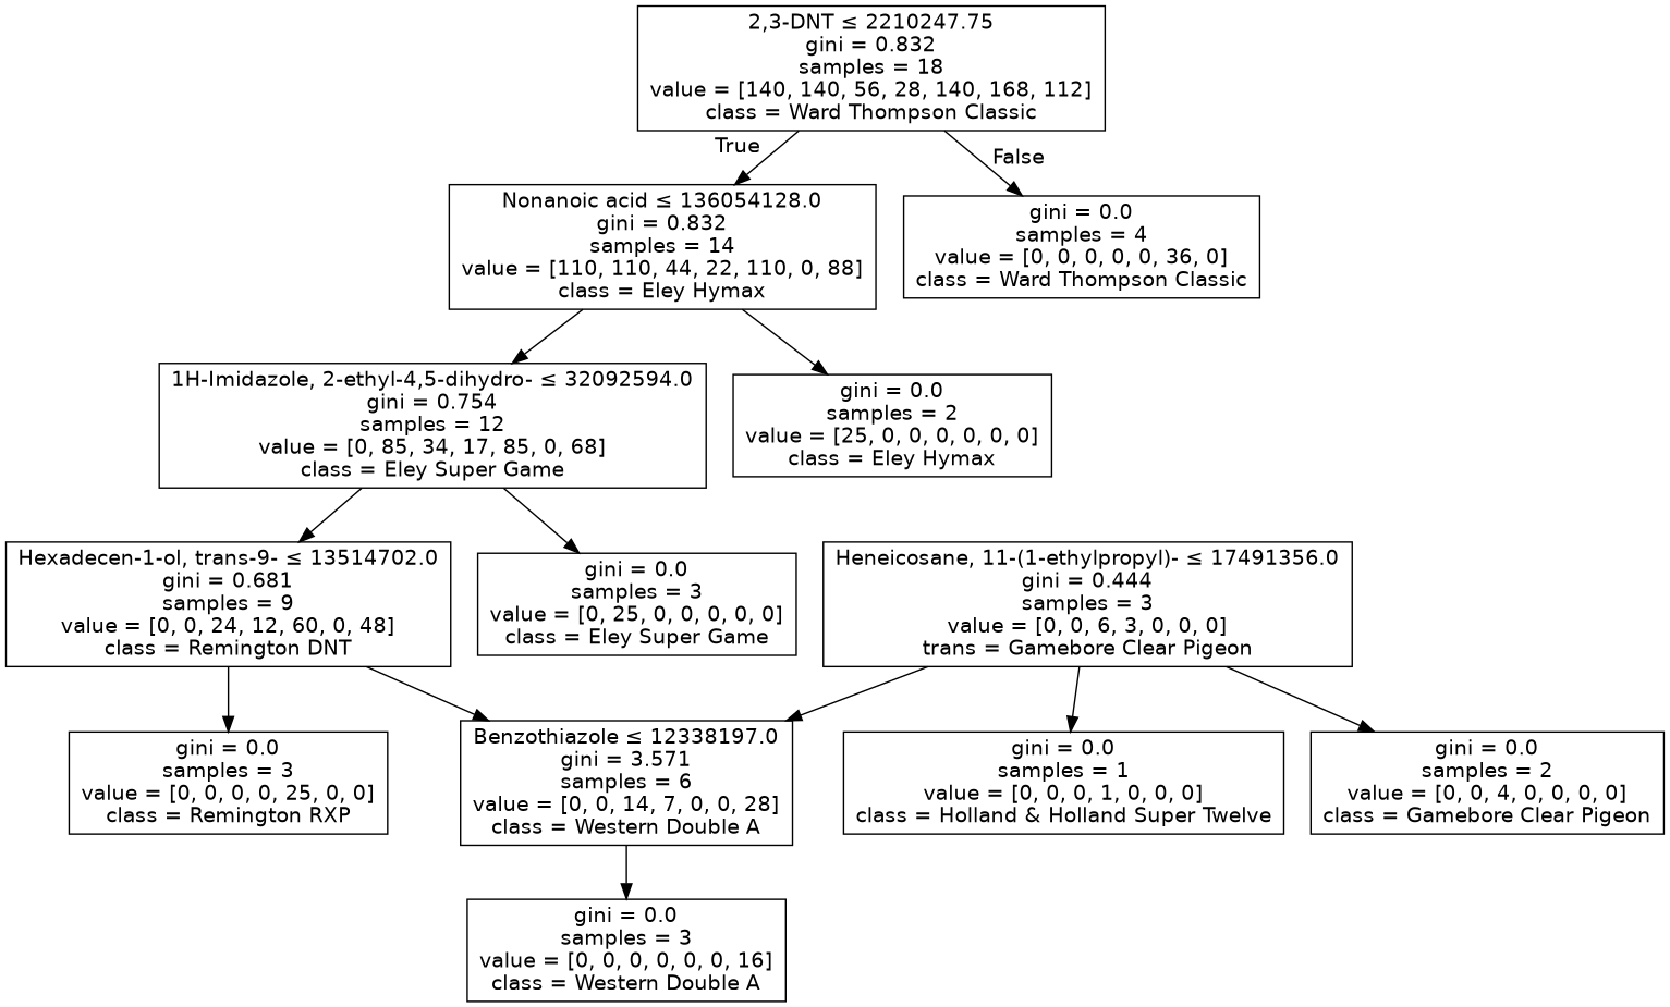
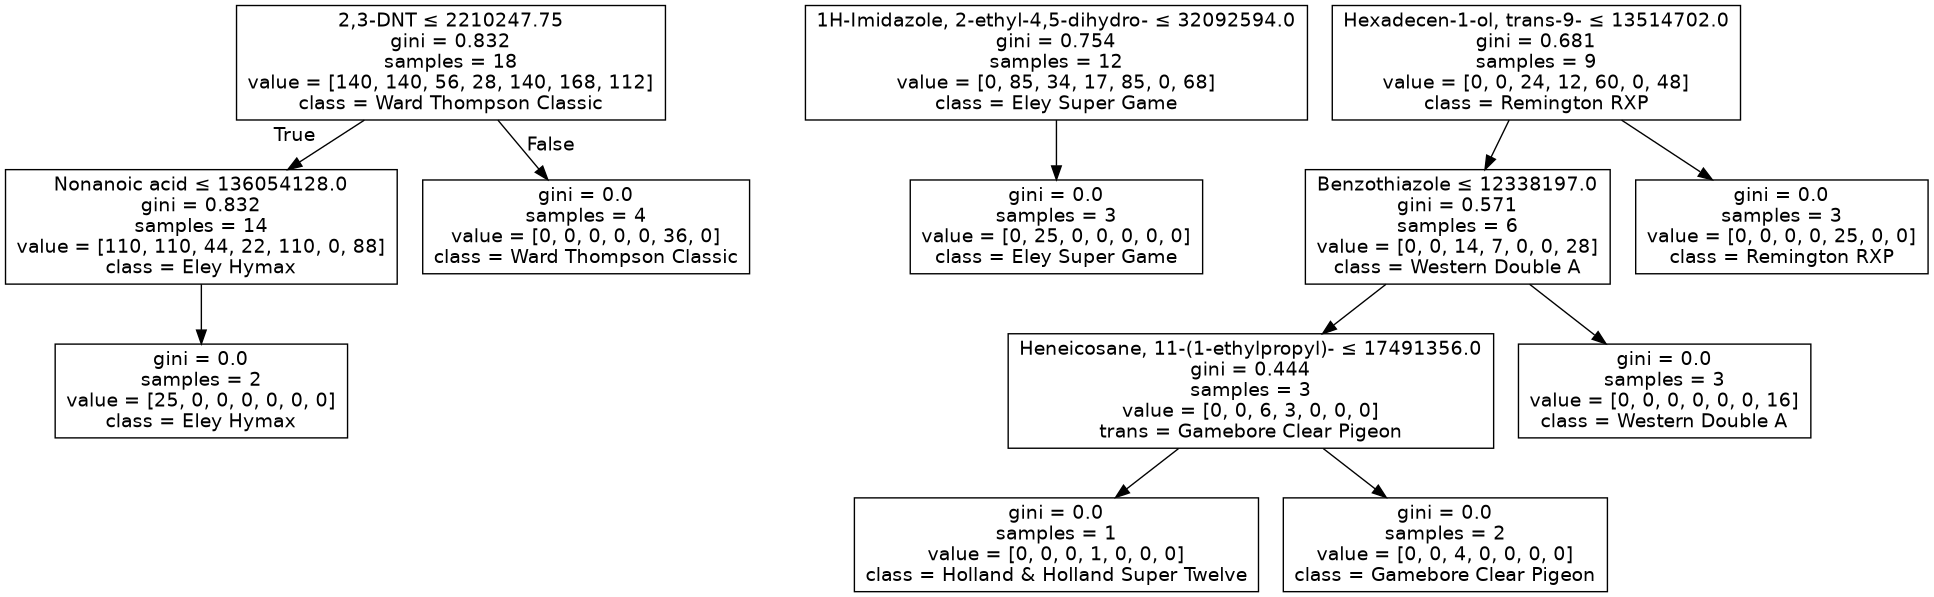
  digraph {
    node [fontname=helvetica shape=box]
    edge [fontname=helvetica]
    n1 [label=<2,3-DNT &le; 2210247.75<br/>gini = 0.832<br/>samples = 18<br/>value = [140, 140, 56, 28, 140, 168, 112]<br/>class = Ward Thompson Classic>]
    n2 [label=<Nonanoic acid &le; 136054128.0<br/>gini = 0.832<br/>samples = 14<br/>value = [110, 110, 44, 22, 110, 0, 88]<br/>class = Eley Hymax>]
    n3 [label=<gini = 0.0<br/>samples = 4<br/>value = [0, 0, 0, 0, 0, 36, 0]<br/>class = Ward Thompson Classic>]
    n4 [label=<1H-Imidazole, 2-ethyl-4,5-dihydro- &le; 32092594.0<br/>gini = 0.754<br/>samples = 12<br/>value = [0, 85, 34, 17, 85, 0, 68]<br/>class = Eley Super Game>]
    n5 [label=<gini = 0.0<br/>samples = 2<br/>value = [25, 0, 0, 0, 0, 0, 0]<br/>class = Eley Hymax>]
-   n6 [label=<Hexadecen-1-ol, trans-9- &le; 13514702.0<br/>gini = 0.681<br/>samples = 9<br/>value = [0, 0, 24, 12, 60, 0, 48]<br/>class = Remington DNT>]
+   n6 [label=<Hexadecen-1-ol, trans-9- &le; 13514702.0<br/>gini = 0.681<br/>samples = 9<br/>value = [0, 0, 24, 12, 60, 0, 48]<br/>class = Remington RXP>]
    n7 [label=<gini = 0.0<br/>samples = 3<br/>value = [0, 25, 0, 0, 0, 0, 0]<br/>class = Eley Super Game>]
-   n8 [label=<Benzothiazole &le; 12338197.0<br/>gini = 3.571<br/>samples = 6<br/>value = [0, 0, 14, 7, 0, 0, 28]<br/>class = Western Double A>]
+   n8 [label=<Benzothiazole &le; 12338197.0<br/>gini = 0.571<br/>samples = 6<br/>value = [0, 0, 14, 7, 0, 0, 28]<br/>class = Western Double A>]
    n9 [label=<gini = 0.0<br/>samples = 3<br/>value = [0, 0, 0, 0, 25, 0, 0]<br/>class = Remington RXP>]
    n10 [label=<Heneicosane, 11-(1-ethylpropyl)- &le; 17491356.0<br/>gini = 0.444<br/>samples = 3<br/>value = [0, 0, 6, 3, 0, 0, 0]<br/>trans = Gamebore Clear Pigeon>]
    n11 [label=<gini = 0.0<br/>samples = 3<br/>value = [0, 0, 0, 0, 0, 0, 16]<br/>class = Western Double A>]
    n12 [label=<gini = 0.0<br/>samples = 1<br/>value = [0, 0, 0, 1, 0, 0, 0]<br/>class = Holland &amp; Holland Super Twelve>]
    n13 [label=<gini = 0.0<br/>samples = 2<br/>value = [0, 0, 4, 0, 0, 0, 0]<br/>class = Gamebore Clear Pigeon>]
    n1 -> n2 [headlabel=True labelangle=45 labeldistance=2.5]
    n1 -> n3 [headlabel=False labelangle=-45 labeldistance=2.5]
-   n2 -> n4
    n2 -> n5
-   n4 -> n6
    n4 -> n7
    n6 -> n8
    n6 -> n9
-   n10 -> n8
+   n8 -> n10
    n8 -> n11
    n10 -> n12
    n10 -> n13
  }
